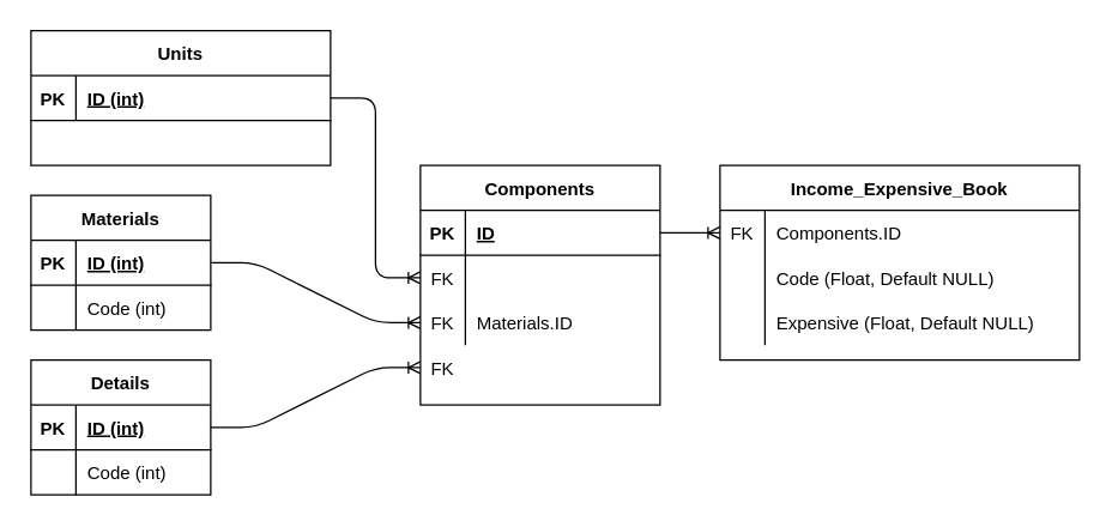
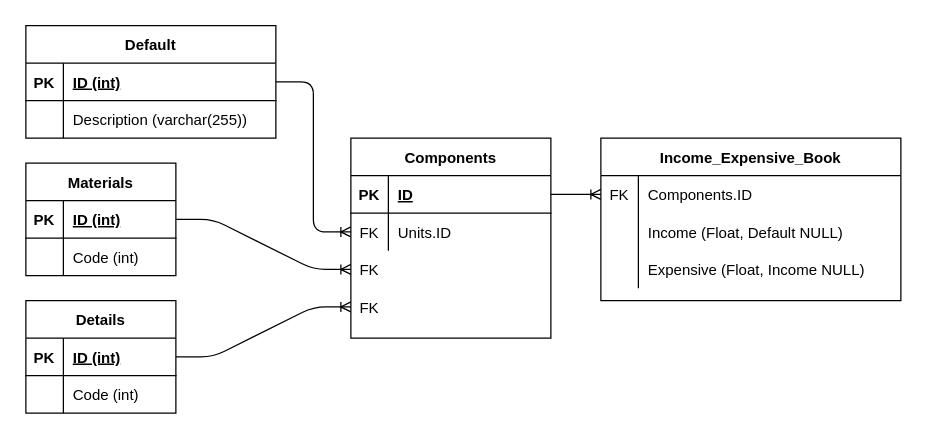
  <mxCell id="0" />
  <mxCell id="1" parent="0" />
  <mxCell id="2" value="" style="edgeStyle=entityRelationEdgeStyle;fontSize=12;html=1;endArrow=ERoneToMany;exitX=1;exitY=0.5;exitDx=0;exitDy=0;entryX=0;entryY=0.5;entryDx=0;entryDy=0;" edge="1" parent="1" source="20" target="37"><mxGeometry width="100" height="100" relative="1" as="geometry"><mxPoint x="420" y="300" as="sourcePoint" /><mxPoint x="520" y="200" as="targetPoint" /></mxGeometry></mxCell>
  <mxCell id="3" value="" style="edgeStyle=entityRelationEdgeStyle;fontSize=12;html=1;endArrow=ERoneToMany;exitX=1;exitY=0.5;exitDx=0;exitDy=0;entryX=0;entryY=0.5;entryDx=0;entryDy=0;" edge="1" parent="1" source="13" target="34"><mxGeometry width="100" height="100" relative="1" as="geometry"><mxPoint x="170" y="295" as="sourcePoint" /><mxPoint x="290" y="295" as="targetPoint" /></mxGeometry></mxCell>
  <mxCell id="4" value="" style="edgeStyle=entityRelationEdgeStyle;fontSize=12;html=1;endArrow=ERoneToMany;exitX=1;exitY=0.5;exitDx=0;exitDy=0;entryX=0;entryY=0.5;entryDx=0;entryDy=0;" edge="1" parent="1" source="6" target="31"><mxGeometry width="100" height="100" relative="1" as="geometry"><mxPoint x="420" y="300" as="sourcePoint" /><mxPoint x="520" y="200" as="targetPoint" /></mxGeometry></mxCell>
- <mxCell id="5" value="Units" style="shape=table;startSize=30;container=1;collapsible=1;childLayout=tableLayout;fixedRows=1;rowLines=0;fontStyle=1;align=center;resizeLast=1;" vertex="1" parent="1"><mxGeometry x="20" y="20" width="200" height="90" as="geometry" /></mxCell>
+ <mxCell id="5" value="Default" style="shape=table;startSize=30;container=1;collapsible=1;childLayout=tableLayout;fixedRows=1;rowLines=0;fontStyle=1;align=center;resizeLast=1;" vertex="1" parent="1"><mxGeometry x="20" y="20" width="200" height="90" as="geometry" /></mxCell>
  <mxCell id="6" value="" style="shape=partialRectangle;collapsible=0;dropTarget=0;pointerEvents=0;fillColor=none;top=0;left=0;bottom=1;right=0;points=[[0,0.5],[1,0.5]];portConstraint=eastwest;" vertex="1" parent="5"><mxGeometry y="30" width="200" height="30" as="geometry" /></mxCell>
  <mxCell id="7" value="PK" style="shape=partialRectangle;connectable=0;fillColor=none;top=0;left=0;bottom=0;right=0;fontStyle=1;overflow=hidden;" vertex="1" parent="6"><mxGeometry width="30" height="30" as="geometry" /></mxCell>
  <mxCell id="8" value="ID (int)" style="shape=partialRectangle;connectable=0;fillColor=none;top=0;left=0;bottom=0;right=0;align=left;spacingLeft=6;fontStyle=5;overflow=hidden;" vertex="1" parent="6"><mxGeometry x="30" width="170" height="30" as="geometry" /></mxCell>
  <mxCell id="9" value="" style="shape=partialRectangle;collapsible=0;dropTarget=0;pointerEvents=0;fillColor=none;top=0;left=0;bottom=0;right=0;points=[[0,0.5],[1,0.5]];portConstraint=eastwest;" vertex="1" parent="5"><mxGeometry y="60" width="200" height="30" as="geometry" /></mxCell>
  <mxCell id="10" value="" style="shape=partialRectangle;connectable=0;fillColor=none;top=0;left=0;bottom=0;right=0;editable=1;overflow=hidden;" vertex="1" parent="9"><mxGeometry width="30" height="30" as="geometry" /></mxCell>
+ <mxCell id="11" value="Description (varchar(255))" style="shape=partialRectangle;connectable=0;fillColor=none;top=0;left=0;bottom=0;right=0;align=left;spacingLeft=6;overflow=hidden;" vertex="1" parent="9"><mxGeometry x="30" width="170" height="30" as="geometry" /></mxCell>
  <mxCell id="12" value="Materials" style="shape=table;startSize=30;container=1;collapsible=1;childLayout=tableLayout;fixedRows=1;rowLines=0;fontStyle=1;align=center;resizeLast=1;" vertex="1" parent="1"><mxGeometry x="20" y="130" width="120" height="90" as="geometry" /></mxCell>
  <mxCell id="13" value="" style="shape=partialRectangle;collapsible=0;dropTarget=0;pointerEvents=0;fillColor=none;top=0;left=0;bottom=1;right=0;points=[[0,0.5],[1,0.5]];portConstraint=eastwest;" vertex="1" parent="12"><mxGeometry y="30" width="120" height="30" as="geometry" /></mxCell>
  <mxCell id="14" value="PK" style="shape=partialRectangle;connectable=0;fillColor=none;top=0;left=0;bottom=0;right=0;fontStyle=1;overflow=hidden;" vertex="1" parent="13"><mxGeometry width="30" height="30" as="geometry" /></mxCell>
  <mxCell id="15" value="ID (int)" style="shape=partialRectangle;connectable=0;fillColor=none;top=0;left=0;bottom=0;right=0;align=left;spacingLeft=6;fontStyle=5;overflow=hidden;" vertex="1" parent="13"><mxGeometry x="30" width="90" height="30" as="geometry" /></mxCell>
  <mxCell id="16" value="" style="shape=partialRectangle;collapsible=0;dropTarget=0;pointerEvents=0;fillColor=none;top=0;left=0;bottom=0;right=0;points=[[0,0.5],[1,0.5]];portConstraint=eastwest;" vertex="1" parent="12"><mxGeometry y="60" width="120" height="30" as="geometry" /></mxCell>
  <mxCell id="17" value="" style="shape=partialRectangle;connectable=0;fillColor=none;top=0;left=0;bottom=0;right=0;editable=1;overflow=hidden;" vertex="1" parent="16"><mxGeometry width="30" height="30" as="geometry" /></mxCell>
  <mxCell id="18" value="Code (int)" style="shape=partialRectangle;connectable=0;fillColor=none;top=0;left=0;bottom=0;right=0;align=left;spacingLeft=6;overflow=hidden;" vertex="1" parent="16"><mxGeometry x="30" width="90" height="30" as="geometry" /></mxCell>
  <mxCell id="19" value="Details" style="shape=table;startSize=30;container=1;collapsible=1;childLayout=tableLayout;fixedRows=1;rowLines=0;fontStyle=1;align=center;resizeLast=1;" vertex="1" parent="1"><mxGeometry x="20" y="240" width="120" height="90" as="geometry" /></mxCell>
  <mxCell id="20" value="" style="shape=partialRectangle;collapsible=0;dropTarget=0;pointerEvents=0;fillColor=none;top=0;left=0;bottom=1;right=0;points=[[0,0.5],[1,0.5]];portConstraint=eastwest;" vertex="1" parent="19"><mxGeometry y="30" width="120" height="30" as="geometry" /></mxCell>
  <mxCell id="21" value="PK" style="shape=partialRectangle;connectable=0;fillColor=none;top=0;left=0;bottom=0;right=0;fontStyle=1;overflow=hidden;" vertex="1" parent="20"><mxGeometry width="30" height="30" as="geometry" /></mxCell>
  <mxCell id="22" value="ID (int)" style="shape=partialRectangle;connectable=0;fillColor=none;top=0;left=0;bottom=0;right=0;align=left;spacingLeft=6;fontStyle=5;overflow=hidden;" vertex="1" parent="20"><mxGeometry x="30" width="90" height="30" as="geometry" /></mxCell>
  <mxCell id="23" value="" style="shape=partialRectangle;collapsible=0;dropTarget=0;pointerEvents=0;fillColor=none;top=0;left=0;bottom=0;right=0;points=[[0,0.5],[1,0.5]];portConstraint=eastwest;" vertex="1" parent="19"><mxGeometry y="60" width="120" height="30" as="geometry" /></mxCell>
  <mxCell id="24" value="" style="shape=partialRectangle;connectable=0;fillColor=none;top=0;left=0;bottom=0;right=0;editable=1;overflow=hidden;" vertex="1" parent="23"><mxGeometry width="30" height="30" as="geometry" /></mxCell>
  <mxCell id="25" value="Code (int)" style="shape=partialRectangle;connectable=0;fillColor=none;top=0;left=0;bottom=0;right=0;align=left;spacingLeft=6;overflow=hidden;" vertex="1" parent="23"><mxGeometry x="30" width="90" height="30" as="geometry" /></mxCell>
  <mxCell id="26" value="" style="edgeStyle=entityRelationEdgeStyle;fontSize=12;html=1;endArrow=ERoneToMany;exitX=1;exitY=0.5;exitDx=0;exitDy=0;entryX=0;entryY=0.5;entryDx=0;entryDy=0;" edge="1" parent="1" source="28" target="40"><mxGeometry width="100" height="100" relative="1" as="geometry"><mxPoint x="420" y="300" as="sourcePoint" /><mxPoint x="520" y="200" as="targetPoint" /></mxGeometry></mxCell>
  <mxCell id="27" value="Components" style="shape=table;startSize=30;container=1;collapsible=1;childLayout=tableLayout;fixedRows=1;rowLines=0;fontStyle=1;align=center;resizeLast=1;" vertex="1" parent="1"><mxGeometry x="280" y="110" width="160" height="160" as="geometry" /></mxCell>
  <mxCell id="28" value="" style="shape=partialRectangle;collapsible=0;dropTarget=0;pointerEvents=0;fillColor=none;top=0;left=0;bottom=1;right=0;points=[[0,0.5],[1,0.5]];portConstraint=eastwest;" vertex="1" parent="27"><mxGeometry y="30" width="160" height="30" as="geometry" /></mxCell>
  <mxCell id="29" value="PK" style="shape=partialRectangle;connectable=0;fillColor=none;top=0;left=0;bottom=0;right=0;fontStyle=1;overflow=hidden;" vertex="1" parent="28"><mxGeometry width="30" height="30" as="geometry" /></mxCell>
  <mxCell id="30" value="ID" style="shape=partialRectangle;connectable=0;fillColor=none;top=0;left=0;bottom=0;right=0;align=left;spacingLeft=6;fontStyle=5;overflow=hidden;" vertex="1" parent="28"><mxGeometry x="30" width="130" height="30" as="geometry" /></mxCell>
  <mxCell id="31" value="" style="shape=partialRectangle;collapsible=0;dropTarget=0;pointerEvents=0;fillColor=none;top=0;left=0;bottom=0;right=0;points=[[0,0.5],[1,0.5]];portConstraint=eastwest;" vertex="1" parent="27"><mxGeometry y="60" width="160" height="30" as="geometry" /></mxCell>
  <mxCell id="32" value="FK" style="shape=partialRectangle;connectable=0;fillColor=none;top=0;left=0;bottom=0;right=0;editable=1;overflow=hidden;" vertex="1" parent="31"><mxGeometry width="30" height="30" as="geometry" /></mxCell>
+ <mxCell id="33" value="Units.ID" style="shape=partialRectangle;connectable=0;fillColor=none;top=0;left=0;bottom=0;right=0;align=left;spacingLeft=6;overflow=hidden;" vertex="1" parent="31"><mxGeometry x="30" width="130" height="30" as="geometry" /></mxCell>
  <mxCell id="34" value="" style="shape=partialRectangle;collapsible=0;dropTarget=0;pointerEvents=0;fillColor=none;top=0;left=0;bottom=0;right=0;points=[[0,0.5],[1,0.5]];portConstraint=eastwest;" vertex="1" parent="27"><mxGeometry y="90" width="160" height="30" as="geometry" /></mxCell>
  <mxCell id="35" value="FK" style="shape=partialRectangle;connectable=0;fillColor=none;top=0;left=0;bottom=0;right=0;editable=1;overflow=hidden;" vertex="1" parent="34"><mxGeometry width="30" height="30" as="geometry" /></mxCell>
- <mxCell id="36" value="Materials.ID" style="shape=partialRectangle;connectable=0;fillColor=none;top=0;left=0;bottom=0;right=0;align=left;spacingLeft=6;overflow=hidden;" vertex="1" parent="34"><mxGeometry x="30" width="130" height="30" as="geometry" /></mxCell>
  <mxCell id="37" value="" style="shape=partialRectangle;collapsible=0;dropTarget=0;pointerEvents=0;fillColor=none;top=0;left=0;bottom=0;right=0;points=[[0,0.5],[1,0.5]];portConstraint=eastwest;" vertex="1" parent="27"><mxGeometry y="120" width="160" height="30" as="geometry" /></mxCell>
  <mxCell id="38" value="FK" style="shape=partialRectangle;connectable=0;fillColor=none;top=0;left=0;bottom=0;right=0;editable=1;overflow=hidden;" vertex="1" parent="37"><mxGeometry width="30" height="30" as="geometry" /></mxCell>
  <mxCell id="39" value="Income_Expensive_Book" style="shape=table;startSize=30;container=1;collapsible=1;childLayout=tableLayout;fixedRows=1;rowLines=0;fontStyle=1;align=center;resizeLast=1;" vertex="1" parent="1"><mxGeometry x="480" y="110" width="240" height="130" as="geometry" /></mxCell>
  <mxCell id="40" value="" style="shape=partialRectangle;collapsible=0;dropTarget=0;pointerEvents=0;fillColor=none;top=0;left=0;bottom=0;right=0;points=[[0,0.5],[1,0.5]];portConstraint=eastwest;" vertex="1" parent="39"><mxGeometry y="30" width="240" height="30" as="geometry" /></mxCell>
  <mxCell id="41" value="FK" style="shape=partialRectangle;connectable=0;fillColor=none;top=0;left=0;bottom=0;right=0;editable=1;overflow=hidden;" vertex="1" parent="40"><mxGeometry width="30" height="30" as="geometry" /></mxCell>
  <mxCell id="42" value="Components.ID" style="shape=partialRectangle;connectable=0;fillColor=none;top=0;left=0;bottom=0;right=0;align=left;spacingLeft=6;overflow=hidden;" vertex="1" parent="40"><mxGeometry x="30" width="210" height="30" as="geometry" /></mxCell>
  <mxCell id="43" value="" style="shape=partialRectangle;collapsible=0;dropTarget=0;pointerEvents=0;fillColor=none;top=0;left=0;bottom=0;right=0;points=[[0,0.5],[1,0.5]];portConstraint=eastwest;" vertex="1" parent="39"><mxGeometry y="60" width="240" height="30" as="geometry" /></mxCell>
  <mxCell id="44" value="" style="shape=partialRectangle;connectable=0;fillColor=none;top=0;left=0;bottom=0;right=0;editable=1;overflow=hidden;" vertex="1" parent="43"><mxGeometry width="30" height="30" as="geometry" /></mxCell>
- <mxCell id="45" value="Code (Float, Default NULL)" style="shape=partialRectangle;connectable=0;fillColor=none;top=0;left=0;bottom=0;right=0;align=left;spacingLeft=6;overflow=hidden;" vertex="1" parent="43"><mxGeometry x="30" width="210" height="30" as="geometry" /></mxCell>
+ <mxCell id="45" value="Income (Float, Default NULL)" style="shape=partialRectangle;connectable=0;fillColor=none;top=0;left=0;bottom=0;right=0;align=left;spacingLeft=6;overflow=hidden;" vertex="1" parent="43"><mxGeometry x="30" width="210" height="30" as="geometry" /></mxCell>
  <mxCell id="46" value="" style="shape=partialRectangle;collapsible=0;dropTarget=0;pointerEvents=0;fillColor=none;top=0;left=0;bottom=0;right=0;points=[[0,0.5],[1,0.5]];portConstraint=eastwest;" vertex="1" parent="39"><mxGeometry y="90" width="240" height="30" as="geometry" /></mxCell>
  <mxCell id="47" value="" style="shape=partialRectangle;connectable=0;fillColor=none;top=0;left=0;bottom=0;right=0;editable=1;overflow=hidden;" vertex="1" parent="46"><mxGeometry width="30" height="30" as="geometry" /></mxCell>
- <mxCell id="48" value="Expensive (Float, Default NULL)" style="shape=partialRectangle;connectable=0;fillColor=none;top=0;left=0;bottom=0;right=0;align=left;spacingLeft=6;overflow=hidden;" vertex="1" parent="46"><mxGeometry x="30" width="210" height="30" as="geometry" /></mxCell>
+ <mxCell id="48" value="Expensive (Float, Income NULL)" style="shape=partialRectangle;connectable=0;fillColor=none;top=0;left=0;bottom=0;right=0;align=left;spacingLeft=6;overflow=hidden;" vertex="1" parent="46"><mxGeometry x="30" width="210" height="30" as="geometry" /></mxCell>
